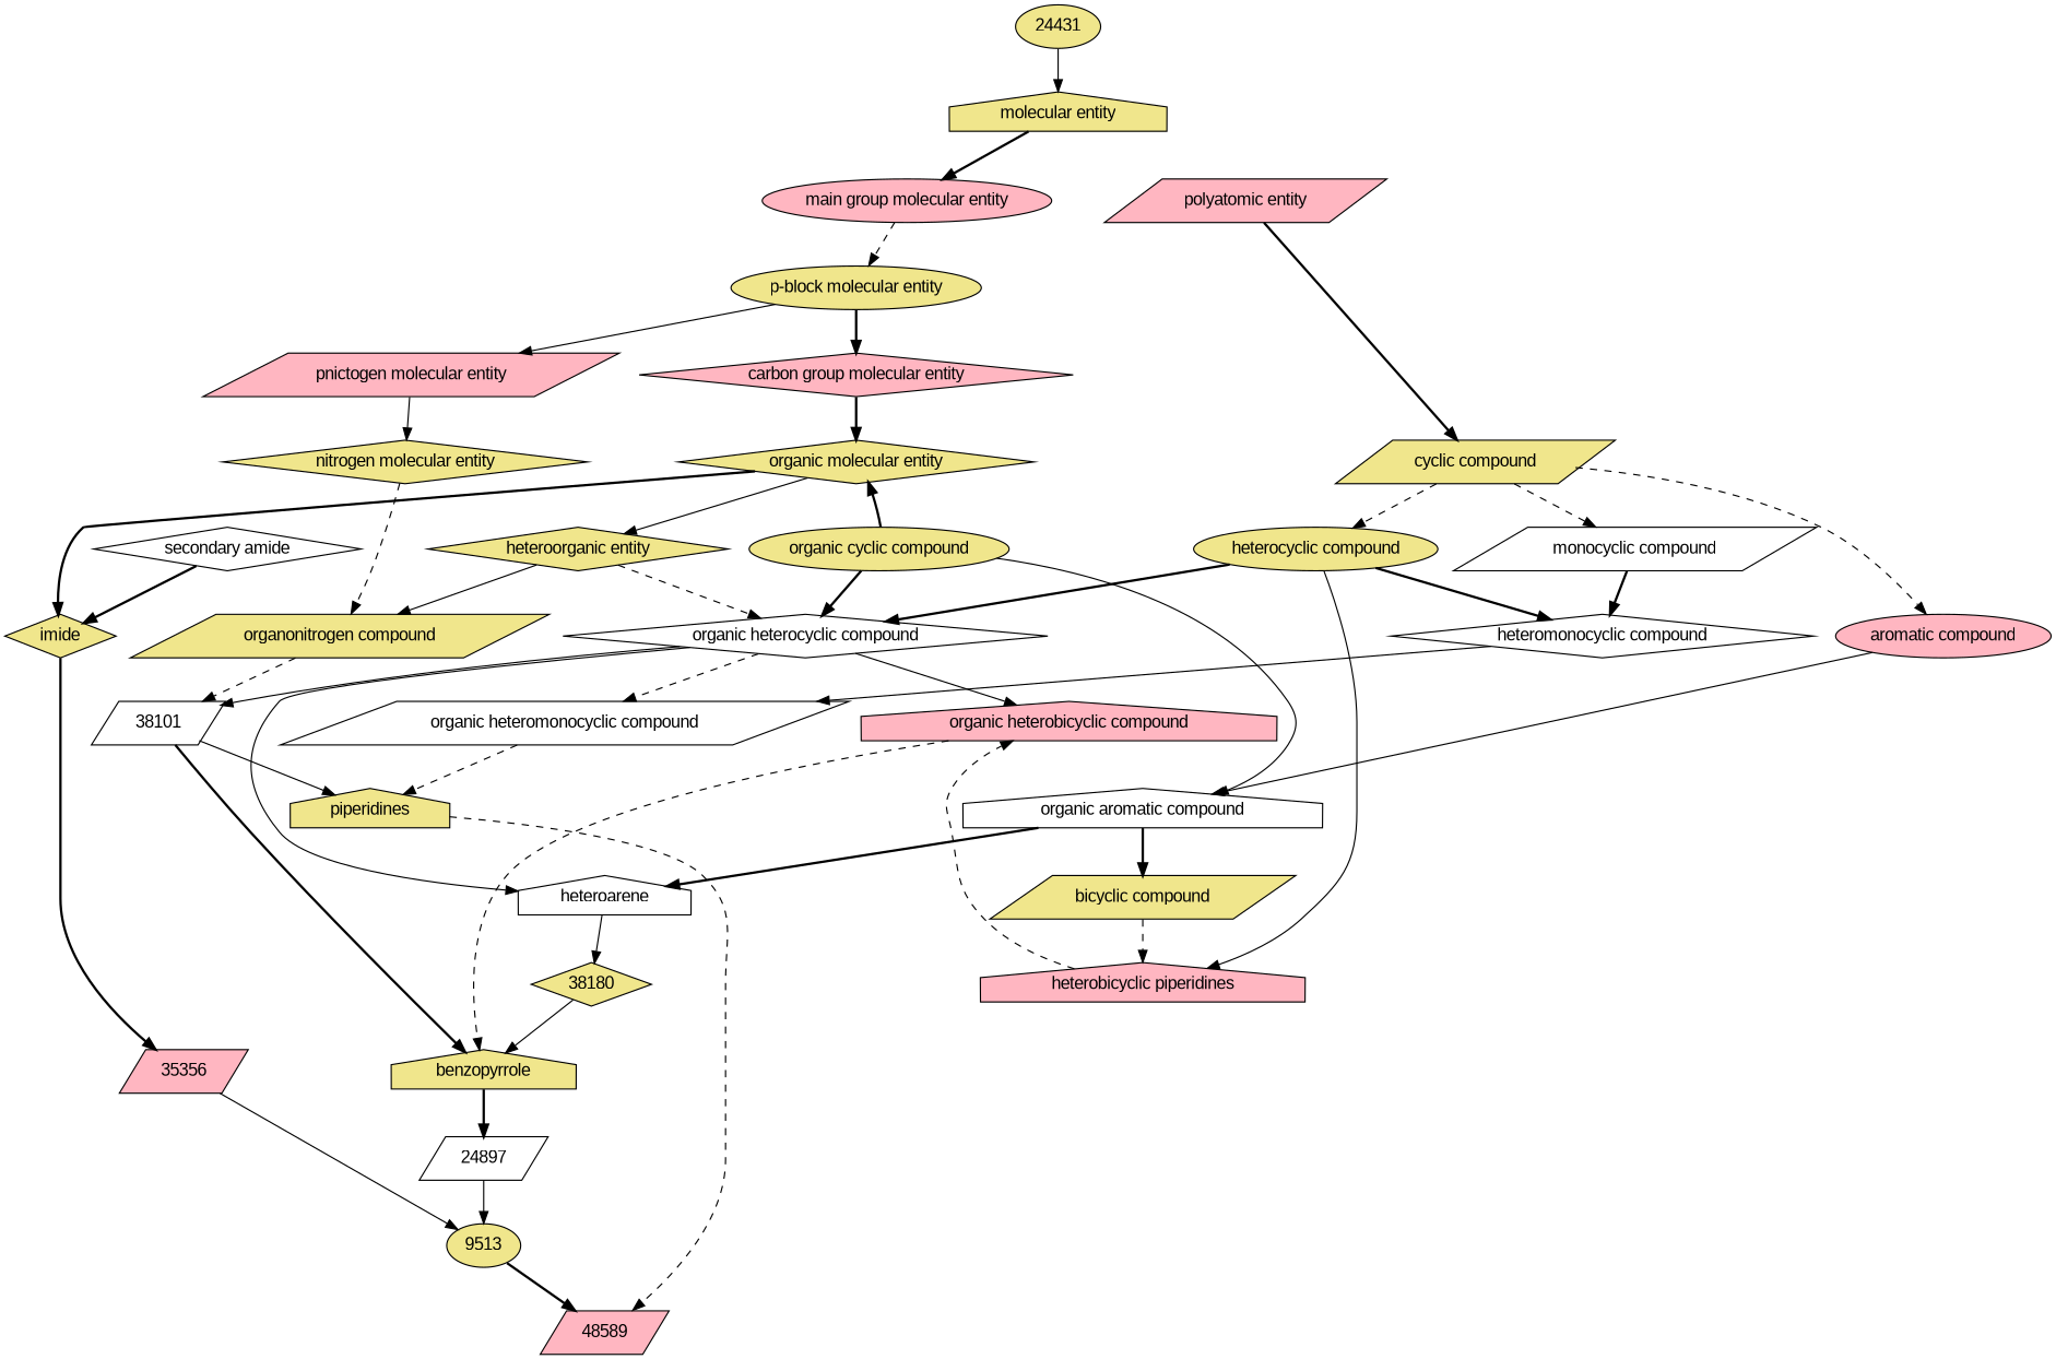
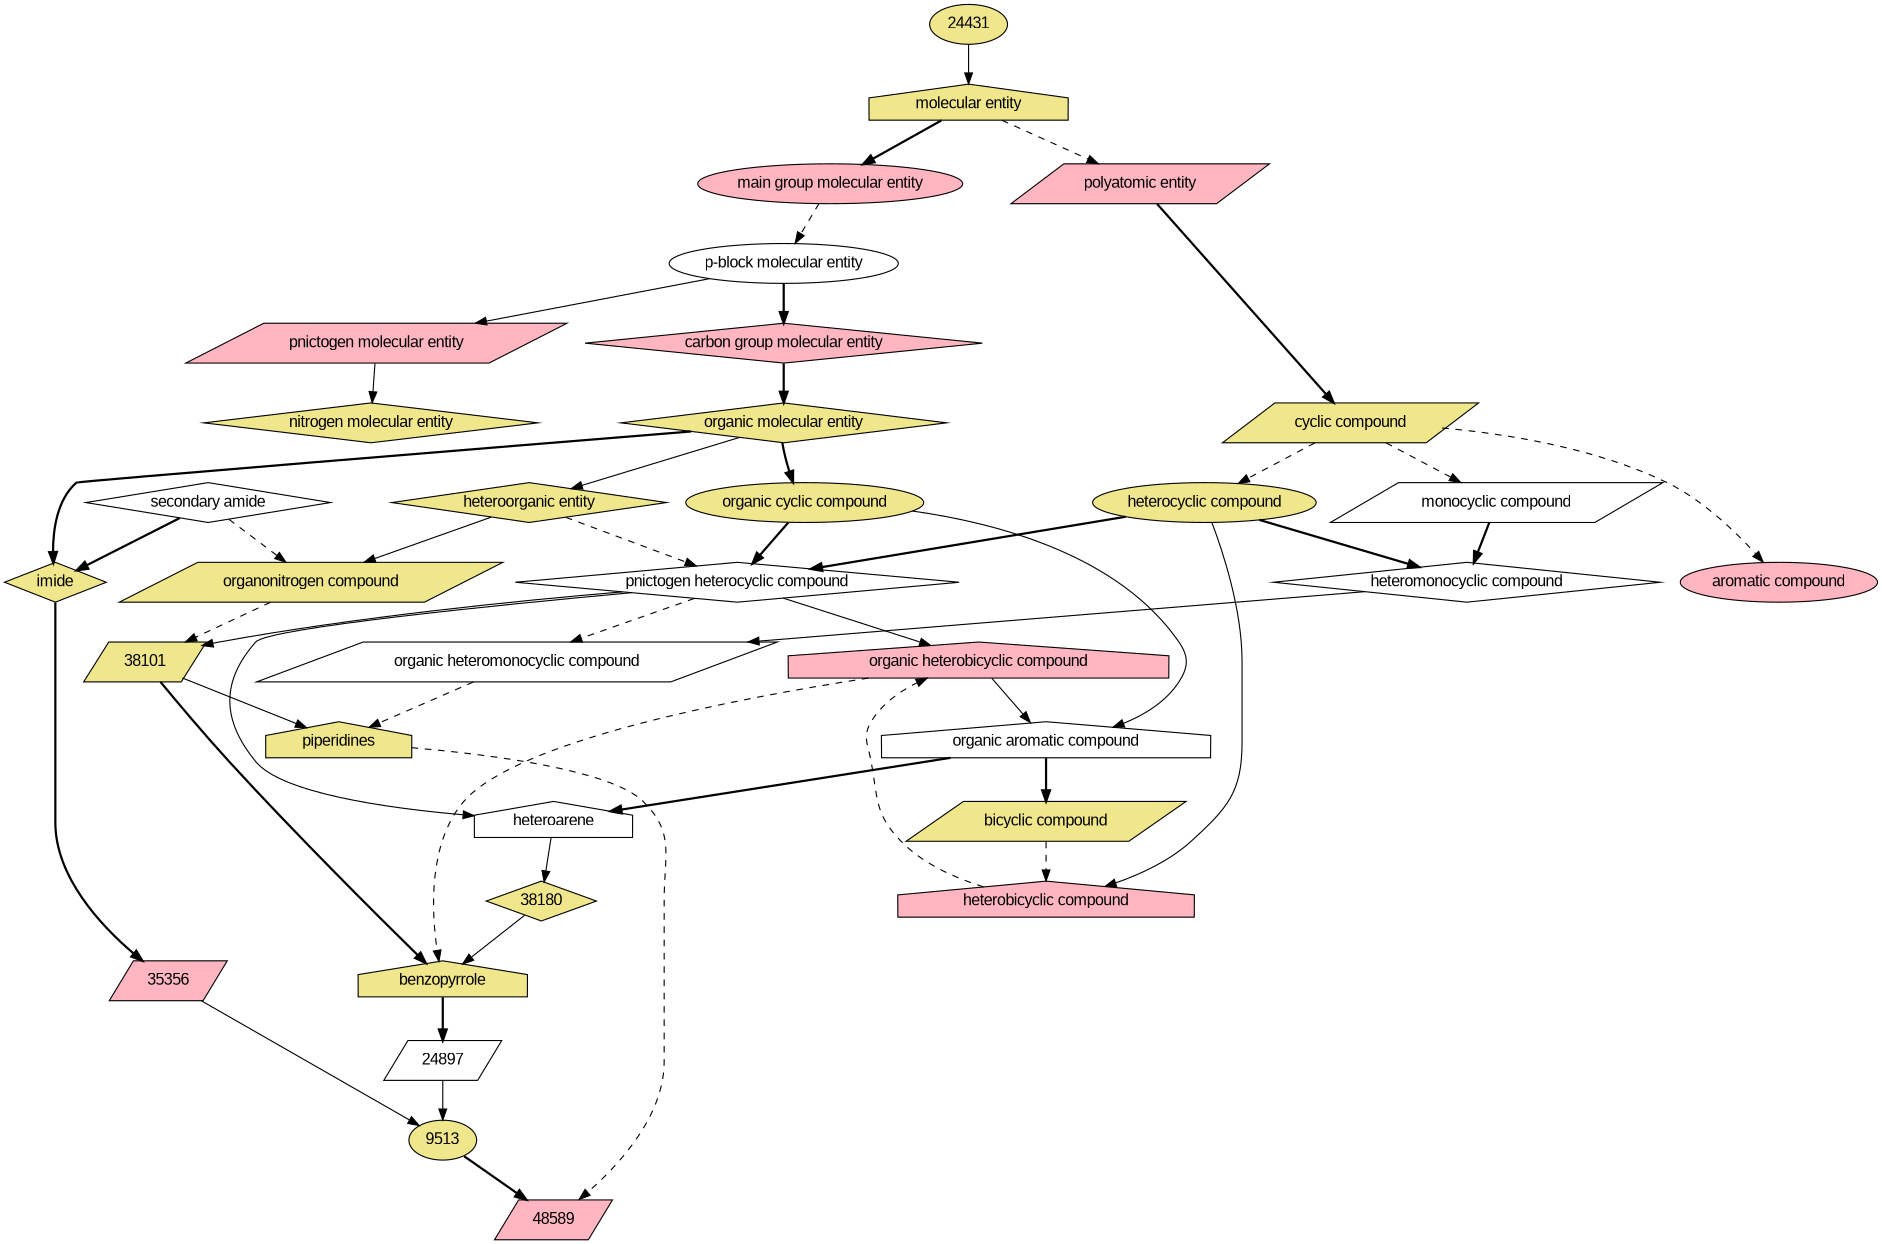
  digraph {
    fontname="Liberation Sans"
    node [fillcolor=khaki fontname="Liberation Sans" shape=parallelogram style=filled]
    edge [fontname="Liberation Sans" style=bold]
    n1 [label=9513 shape=ellipse]
    n2 [fillcolor=lightpink label=48589]
    n3 [fillcolor=lightpink label=35356]
    n4 [fillcolor=white label=24897]
    n5 [label=imide shape=diamond]
    n6 [label=benzopyrrole shape=house]
    n7 [label=piperidines shape=house]
    n8 [fillcolor=white label="secondary amide" shape=diamond]
    n9 [label="organic molecular entity" shape=diamond]
    n10 [label="heteroorganic entity" shape=diamond]
    n11 [label="organic cyclic compound" shape=ellipse]
-   n12 [fillcolor=white label="organic heterocyclic compound" shape=diamond]
+   n12 [fillcolor=white label="pnictogen heterocyclic compound" shape=diamond]
    n13 [label="organonitrogen compound"]
    n14 [fillcolor=white label="organic aromatic compound" shape=house]
    n15 [fillcolor=lightpink label="organic heterobicyclic compound" shape=house]
-   n16 [fillcolor=white label=38101]
+   n16 [label=38101]
    n17 [label=38180 shape=diamond]
    n18 [fillcolor=white label="organic heteromonocyclic compound"]
    n19 [fillcolor=lightpink label="carbon group molecular entity" shape=diamond]
-   n20 [fillcolor=lightpink label="heterobicyclic piperidines" shape=house]
+   n20 [fillcolor=lightpink label="heterobicyclic compound" shape=house]
    n21 [fillcolor=white label=heteroarene shape=house]
    n22 [fillcolor=white label="heteromonocyclic compound" shape=diamond]
    n23 [label="nitrogen molecular entity" shape=diamond]
-   n24 [label="p-block molecular entity" shape=ellipse]
+   n24 [fillcolor=white label="p-block molecular entity" shape=ellipse]
    n25 [fillcolor=lightpink label="pnictogen molecular entity"]
    n26 [label="bicyclic compound"]
    n27 [label="heterocyclic compound" shape=ellipse]
    n28 [fillcolor=white label="monocyclic compound"]
    n29 [fillcolor=lightpink label="main group molecular entity" shape=ellipse]
    n30 [label="cyclic compound"]
    n31 [fillcolor=lightpink label="aromatic compound" shape=ellipse]
    n32 [label="molecular entity" shape=house]
    n33 [fillcolor=lightpink label="polyatomic entity"]
    n34 [label=24431 shape=ellipse]
    n1 -> n2
    n3 -> n1 [style=solid]
    n4 -> n1 [style=solid]
    n5 -> n3
    n6 -> n4
    n7 -> n2 [style=dashed]
    n8 -> n5
    n9 -> n5
    n9 -> n10 [style=solid]
-   n11 -> n9
+   n9 -> n11
    n10 -> n12 [style=dashed]
    n10 -> n13 [style=solid]
    n11 -> n12
    n11 -> n14 [style=solid]
    n12 -> n15 [style=solid]
    n12 -> n16 [style=solid]
    n12 -> n18 [style=dashed]
    n12 -> n21 [style=solid]
    n13 -> n16 [style=dashed]
    n14 -> n21
    n14 -> n26
    n15 -> n6 [style=dashed]
    n16 -> n6
    n16 -> n7 [style=solid]
    n17 -> n6 [style=solid]
    n18 -> n7 [style=dashed]
    n19 -> n9
    n20 -> n15 [style=dashed]
    n21 -> n17 [style=solid]
    n22 -> n18 [style=solid]
-   n23 -> n13 [style=dashed]
+   n8 -> n13 [style=dashed]
    n24 -> n19
    n24 -> n25 [style=solid]
    n25 -> n23 [style=solid]
    n26 -> n20 [style=dashed]
    n27 -> n12
    n27 -> n20 [style=solid]
    n27 -> n22
    n28 -> n22
    n29 -> n24 [style=dashed]
    n30 -> n27 [style=dashed]
    n30 -> n28 [style=dashed]
    n30 -> n31 [style=dashed]
-   n31 -> n14 [style=solid]
+   n15 -> n14 [style=solid]
    n32 -> n29
+   n32 -> n33 [style=dashed]
    n33 -> n30
    n34 -> n32 [style=solid]
  }
